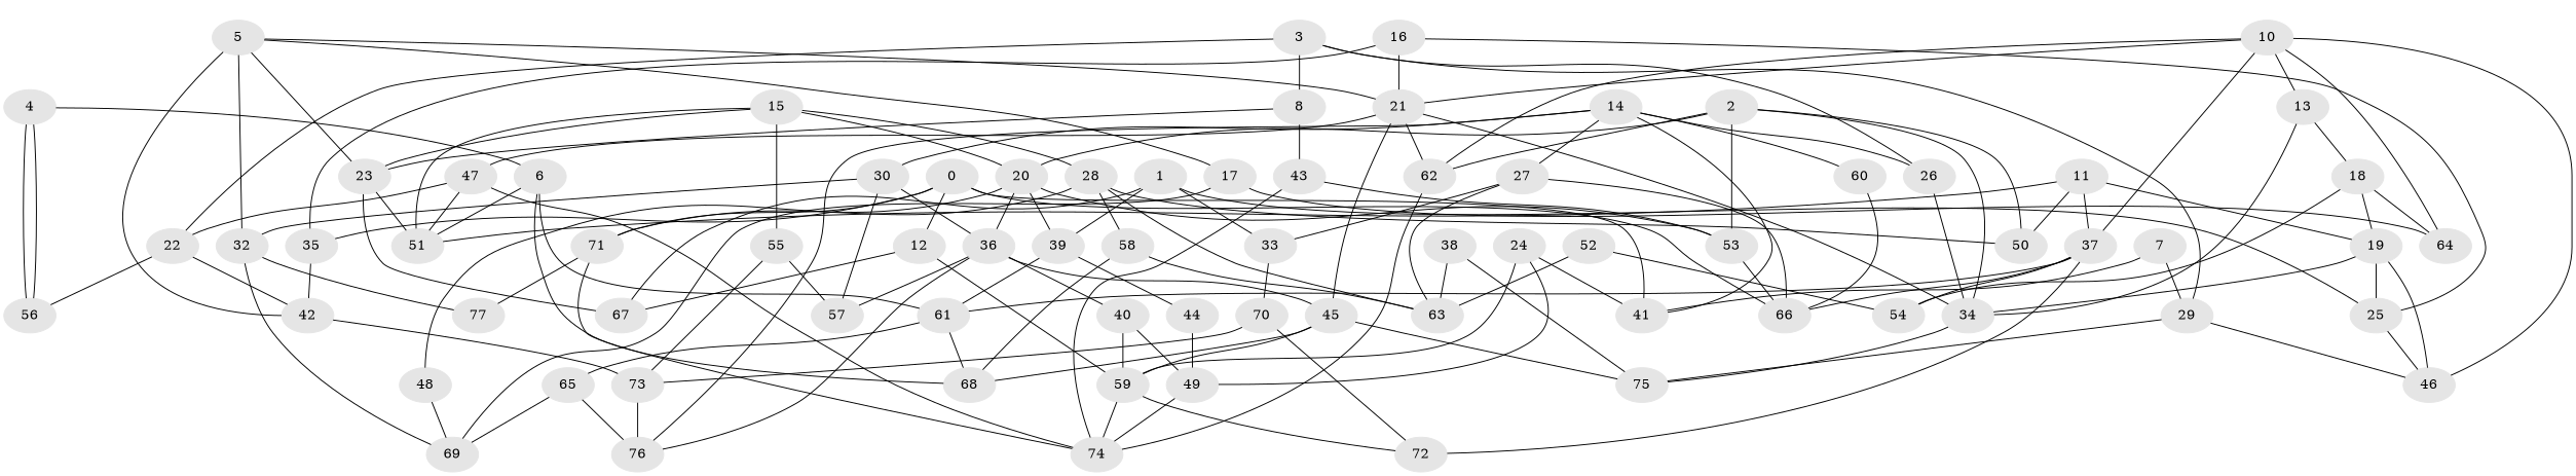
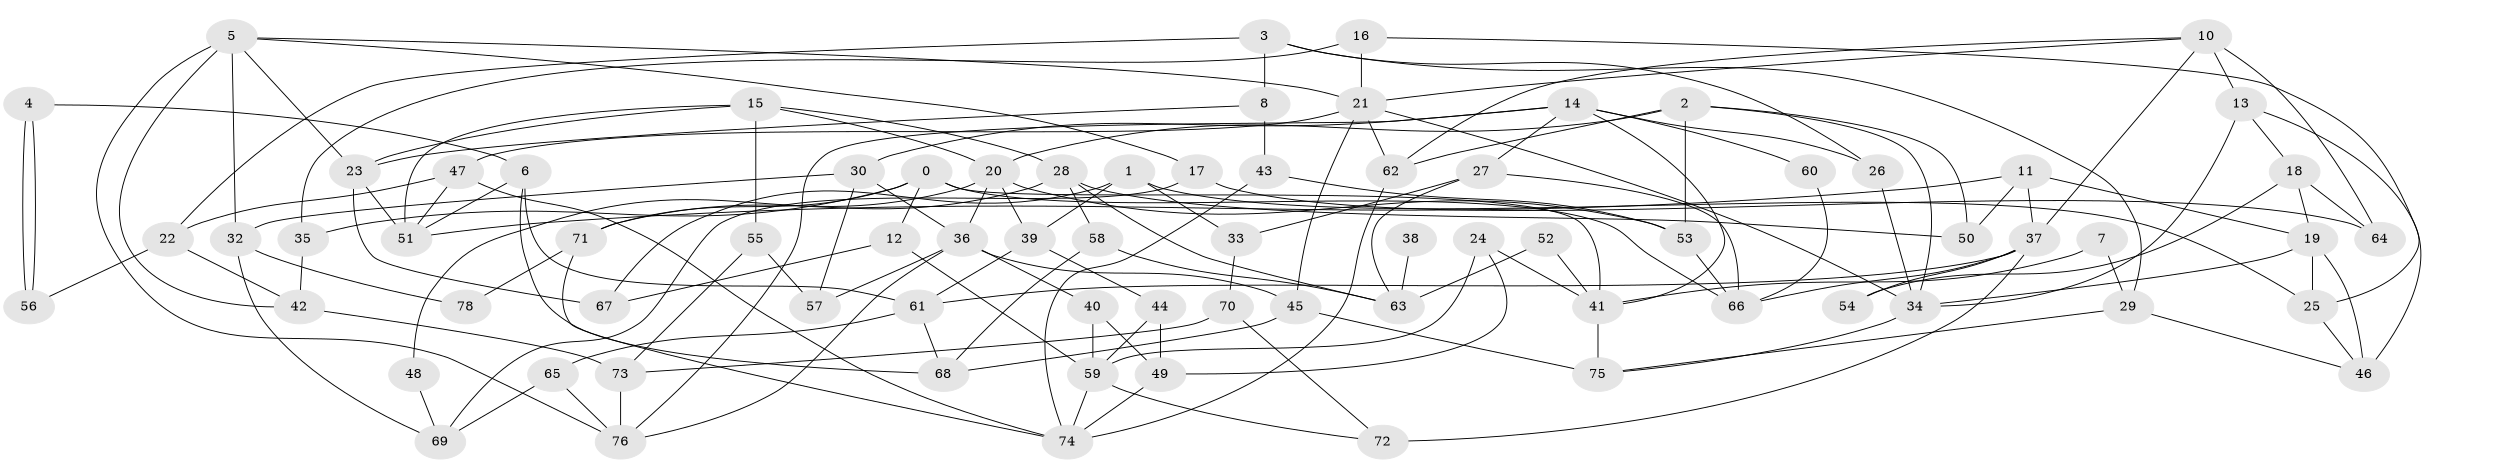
  graph {
    node [color=gray90 style=filled]
    1
    25
    33
    39
    67
    46
    70
    61
    44
    2
    20
    34
    50
    53
    62
    36
    48
    75
    66
    74
    3
    8
    22
    26
    29
    23
    43
    56
    42
    4
    6
    51
    68
    5
    17
    21
    32
    76
    64
    69
    45
    47
-   77
+   77 [label=78]
    73
    65
    7
    41
    n48 [label=0]
    12
    35
    71
    59
    10
    13
    37
    18
    54
    72
    11
    19
    14
    27
    30
    60
    63
    57
    15
    28
    55
    58
    16
    40
    24
    49
    38
    52
    1 -- 25
    1 -- 33
    1 -- 39
    1 -- 67
    25 -- 46
    33 -- 70
    39 -- 61
    39 -- 44
    70 -- 73
    70 -- 72
    61 -- 68
    61 -- 65
    44 -- 49
    2 -- 20
    2 -- 34
    2 -- 50
    2 -- 53
    2 -- 62
    20 -- 39
    20 -- 53
    20 -- 36
    20 -- 48
    34 -- 75
    53 -- 66
    62 -- 74
    36 -- 76
    36 -- 45
    36 -- 57
    36 -- 40
    48 -- 69
    3 -- 8
    3 -- 22
    3 -- 26
    3 -- 29
    8 -- 23
    8 -- 43
    22 -- 56
    22 -- 42
    26 -- 34
    29 -- 46
    29 -- 75
    23 -- 67
    23 -- 51
    43 -- 53
    43 -- 74
    42 -- 73
    4 -- 56
    4 -- 56
    4 -- 6
    6 -- 61
    6 -- 51
    6 -- 68
    5 -- 23
    5 -- 42
    5 -- 17
    5 -- 21
    5 -- 32
+   5 -- 76
    17 -- 64
    17 -- 69
    21 -- 34
    21 -- 62
    21 -- 45
    21 -- 47
    32 -- 69
    32 -- 77
    45 -- 75
    45 -- 68
-   45 -- 59
+   44 -- 59
    47 -- 74
    47 -- 22
    47 -- 51
    73 -- 76
    65 -- 76
    65 -- 69
    7 -- 29
    7 -- 41
    n48 -- 66
    n48 -- 41
    n48 -- 12
    n48 -- 35
    n48 -- 71
    12 -- 67
    12 -- 59
    35 -- 42
    71 -- 74
    71 -- 77
    59 -- 74
    59 -- 72
    10 -- 62
    10 -- 21
    10 -- 64
    10 -- 13
    10 -- 37
-   10 -- 46
+   13 -- 46
    13 -- 34
    13 -- 18
    37 -- 61
    37 -- 66
    37 -- 54
    37 -- 72
    18 -- 64
    18 -- 54
    18 -- 19
    11 -- 50
    11 -- 51
    11 -- 37
    11 -- 19
    19 -- 25
    19 -- 46
    19 -- 34
    14 -- 26
    14 -- 76
    14 -- 41
    14 -- 27
    14 -- 30
    14 -- 60
    27 -- 33
    27 -- 66
    27 -- 63
    30 -- 36
    30 -- 32
    30 -- 57
    60 -- 66
    15 -- 20
    15 -- 23
    15 -- 51
    15 -- 28
    15 -- 55
    28 -- 50
    28 -- 71
    28 -- 63
    28 -- 58
    55 -- 73
    55 -- 57
    58 -- 68
    58 -- 63
    16 -- 25
    16 -- 21
    16 -- 35
    40 -- 59
    40 -- 49
    24 -- 41
    24 -- 59
    24 -- 49
    49 -- 74
-   38 -- 75
+   41 -- 75
    38 -- 63
-   52 -- 54
+   52 -- 41
    52 -- 63
  }
